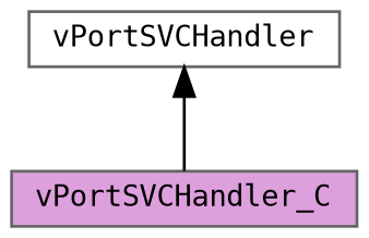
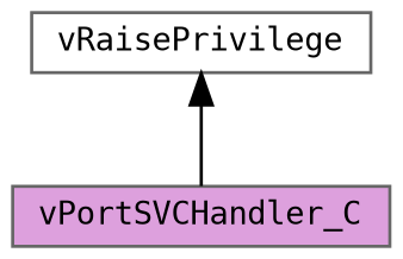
  digraph {
    rankdir=TB
    fontname="DejaVu Sans Mono"
    node [fontname="DejaVu Sans Mono" fontsize=10 shape=box style=filled]
-   n1 [color=gray40 fillcolor=white fontcolor=black height=0.2 label=vPortSVCHandler width=0.4]
+   n1 [color=gray40 fillcolor=white fontcolor=black height=0.2 label=vRaisePrivilege width=0.4]
    n2 [color=grey40 fillcolor=plum height=0.2 label=vPortSVCHandler_C width=0.4]
    n1 -> n2 [color=black dir=back fontname="DejaVu Sans Mono" fontsize=10 labelfontname=Helvetica labelfontsize=10 style=solid]
  }
